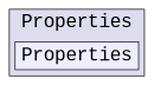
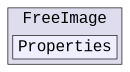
  digraph {
    compound=true
    fontname="Liberation Mono"
    n1 [fillcolor="#eeeeff" fontname="Liberation Mono" fontsize=24 label=Properties pencolor=black shape=box style=filled]
    subgraph cluster_1 {
      bgcolor="#ddddee"
      fontsize=24
-     label=Properties
+     label=FreeImage
      pencolor=black
      n1
    }
  }
